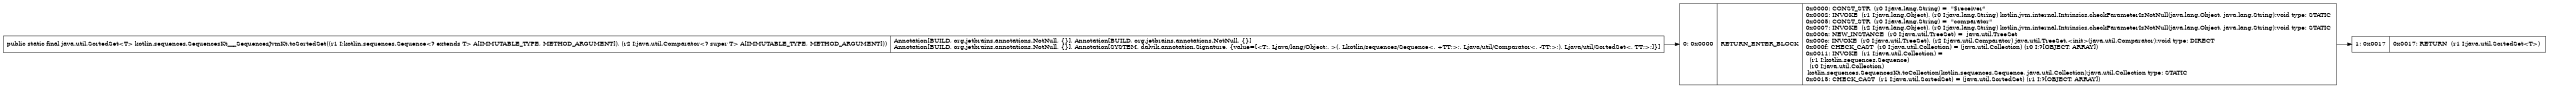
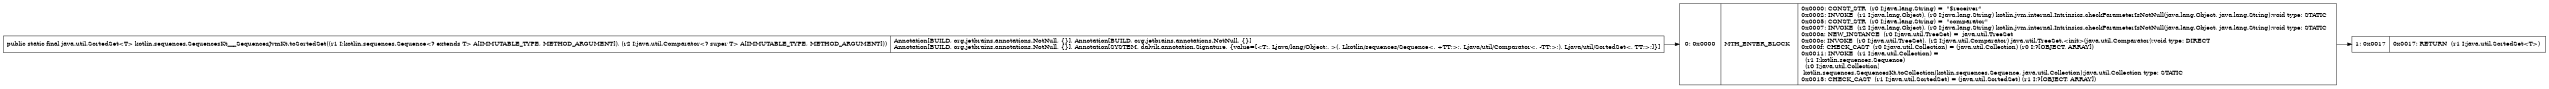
  digraph {
    rankdir=LR
    node [shape=record]
-   n1 [label="{0\:\ 0x0000|RETURN_ENTER_BLOCK\l|0x0000: CONST_STR  (r0 I:java.lang.String) =  \"$receiver\" \l0x0002: INVOKE  (r1 I:java.lang.Object), (r0 I:java.lang.String) kotlin.jvm.internal.Intrinsics.checkParameterIsNotNull(java.lang.Object, java.lang.String):void type: STATIC \l0x0005: CONST_STR  (r0 I:java.lang.String) =  \"comparator\" \l0x0007: INVOKE  (r2 I:java.lang.Object), (r0 I:java.lang.String) kotlin.jvm.internal.Intrinsics.checkParameterIsNotNull(java.lang.Object, java.lang.String):void type: STATIC \l0x000a: NEW_INSTANCE  (r0 I:java.util.TreeSet) =  java.util.TreeSet \l0x000c: INVOKE  (r0 I:java.util.TreeSet), (r2 I:java.util.Comparator) java.util.TreeSet.\<init\>(java.util.Comparator):void type: DIRECT \l0x000f: CHECK_CAST  (r0 I:java.util.Collection) = (java.util.Collection) (r0 I:?[OBJECT, ARRAY]) \l0x0011: INVOKE  (r1 I:java.util.Collection) = \l  (r1 I:kotlin.sequences.Sequence)\l  (r0 I:java.util.Collection)\l kotlin.sequences.SequencesKt.toCollection(kotlin.sequences.Sequence, java.util.Collection):java.util.Collection type: STATIC \l0x0015: CHECK_CAST  (r1 I:java.util.SortedSet) = (java.util.SortedSet) (r1 I:?[OBJECT, ARRAY]) \l}"]
+   n1 [label="{0\:\ 0x0000|MTH_ENTER_BLOCK\l|0x0000: CONST_STR  (r0 I:java.lang.String) =  \"$receiver\" \l0x0002: INVOKE  (r1 I:java.lang.Object), (r0 I:java.lang.String) kotlin.jvm.internal.Intrinsics.checkParameterIsNotNull(java.lang.Object, java.lang.String):void type: STATIC \l0x0005: CONST_STR  (r0 I:java.lang.String) =  \"comparator\" \l0x0007: INVOKE  (r2 I:java.lang.Object), (r0 I:java.lang.String) kotlin.jvm.internal.Intrinsics.checkParameterIsNotNull(java.lang.Object, java.lang.String):void type: STATIC \l0x000a: NEW_INSTANCE  (r0 I:java.util.TreeSet) =  java.util.TreeSet \l0x000c: INVOKE  (r0 I:java.util.TreeSet), (r2 I:java.util.Comparator) java.util.TreeSet.\<init\>(java.util.Comparator):void type: DIRECT \l0x000f: CHECK_CAST  (r0 I:java.util.Collection) = (java.util.Collection) (r0 I:?[OBJECT, ARRAY]) \l0x0011: INVOKE  (r1 I:java.util.Collection) = \l  (r1 I:kotlin.sequences.Sequence)\l  (r0 I:java.util.Collection)\l kotlin.sequences.SequencesKt.toCollection(kotlin.sequences.Sequence, java.util.Collection):java.util.Collection type: STATIC \l0x0015: CHECK_CAST  (r1 I:java.util.SortedSet) = (java.util.SortedSet) (r1 I:?[OBJECT, ARRAY]) \l}"]
    n2 [label="{1\:\ 0x0017|0x0017: RETURN  (r1 I:java.util.SortedSet\<T\>) \l}"]
    n3 [label="{public static final java.util.SortedSet\<T\> kotlin.sequences.SequencesKt___SequencesJvmKt.toSortedSet((r1 I:kotlin.sequences.Sequence\<? extends T\> A[IMMUTABLE_TYPE, METHOD_ARGUMENT]), (r2 I:java.util.Comparator\<? super T\> A[IMMUTABLE_TYPE, METHOD_ARGUMENT]))  | Annotation[BUILD, org.jetbrains.annotations.NotNull, \{\}], Annotation[BUILD, org.jetbrains.annotations.NotNull, \{\}]\lAnnotation[BUILD, org.jetbrains.annotations.NotNull, \{\}], Annotation[SYSTEM, dalvik.annotation.Signature, \{value=[\<T:, Ljava\/lang\/Object;, \>(, Lkotlin\/sequences\/Sequence\<, +TT;\>;, Ljava\/util\/Comparator\<, \-TT;\>;), Ljava\/util\/SortedSet\<, TT;\>;]\}]\l}"]
    n1 -> n2
    n3 -> n1
  }
